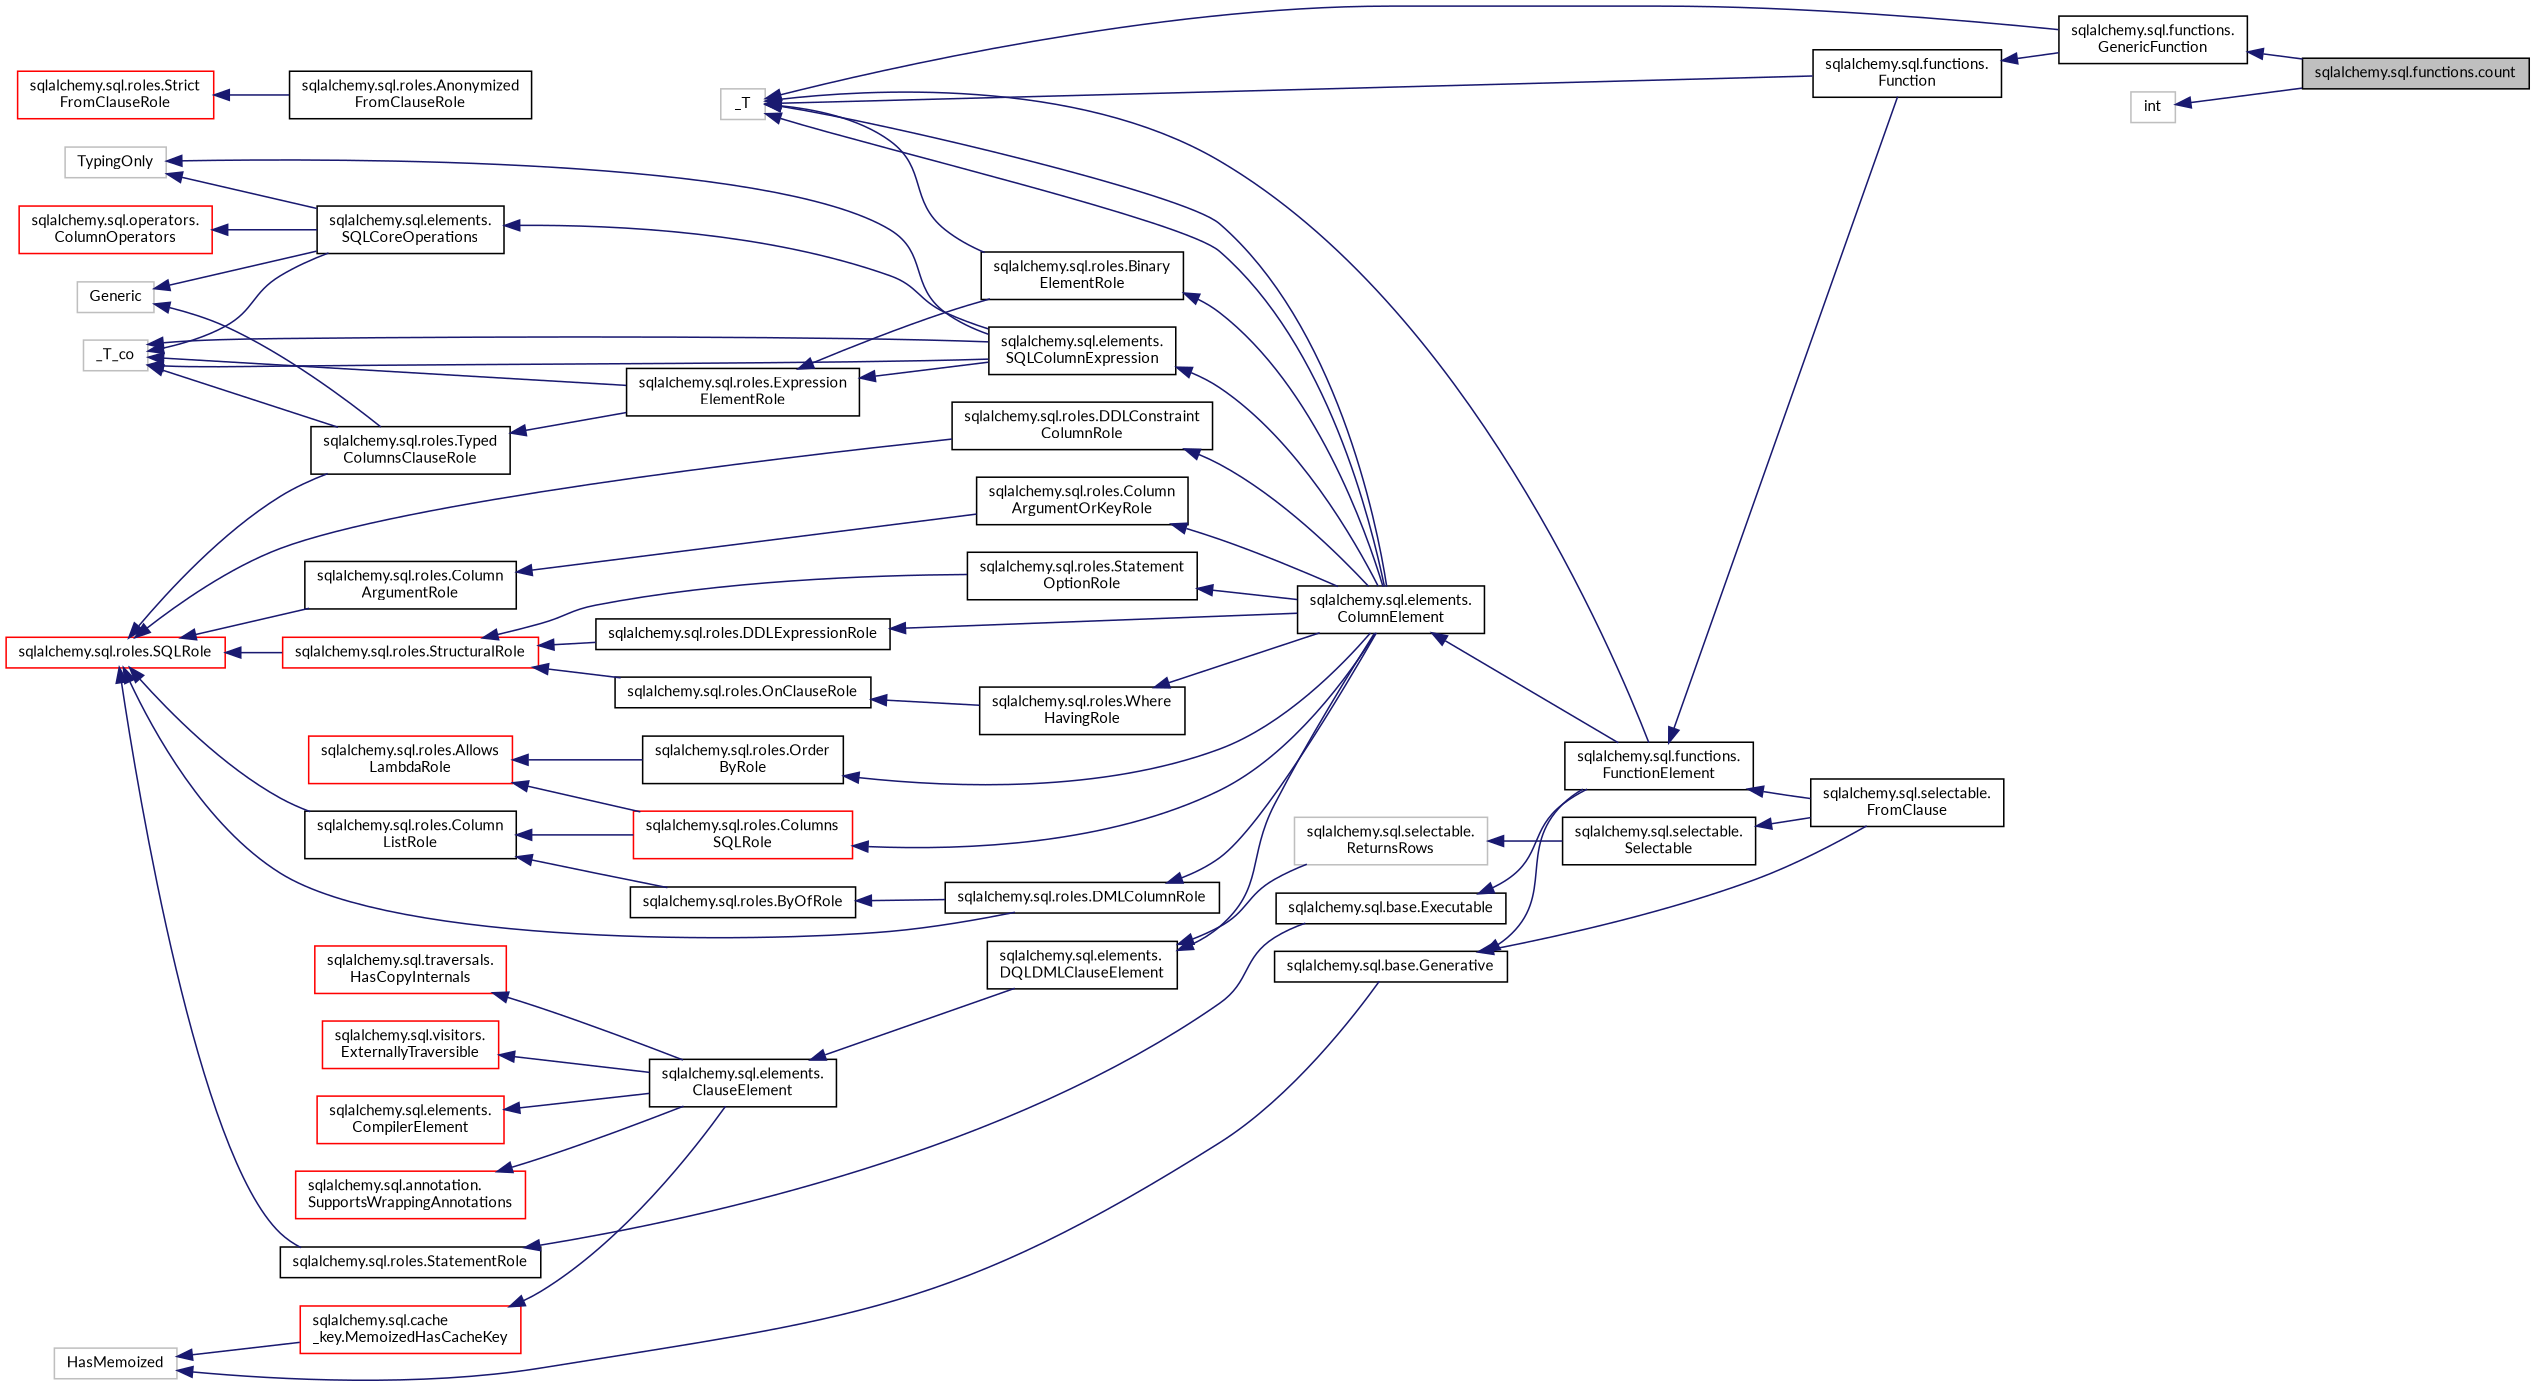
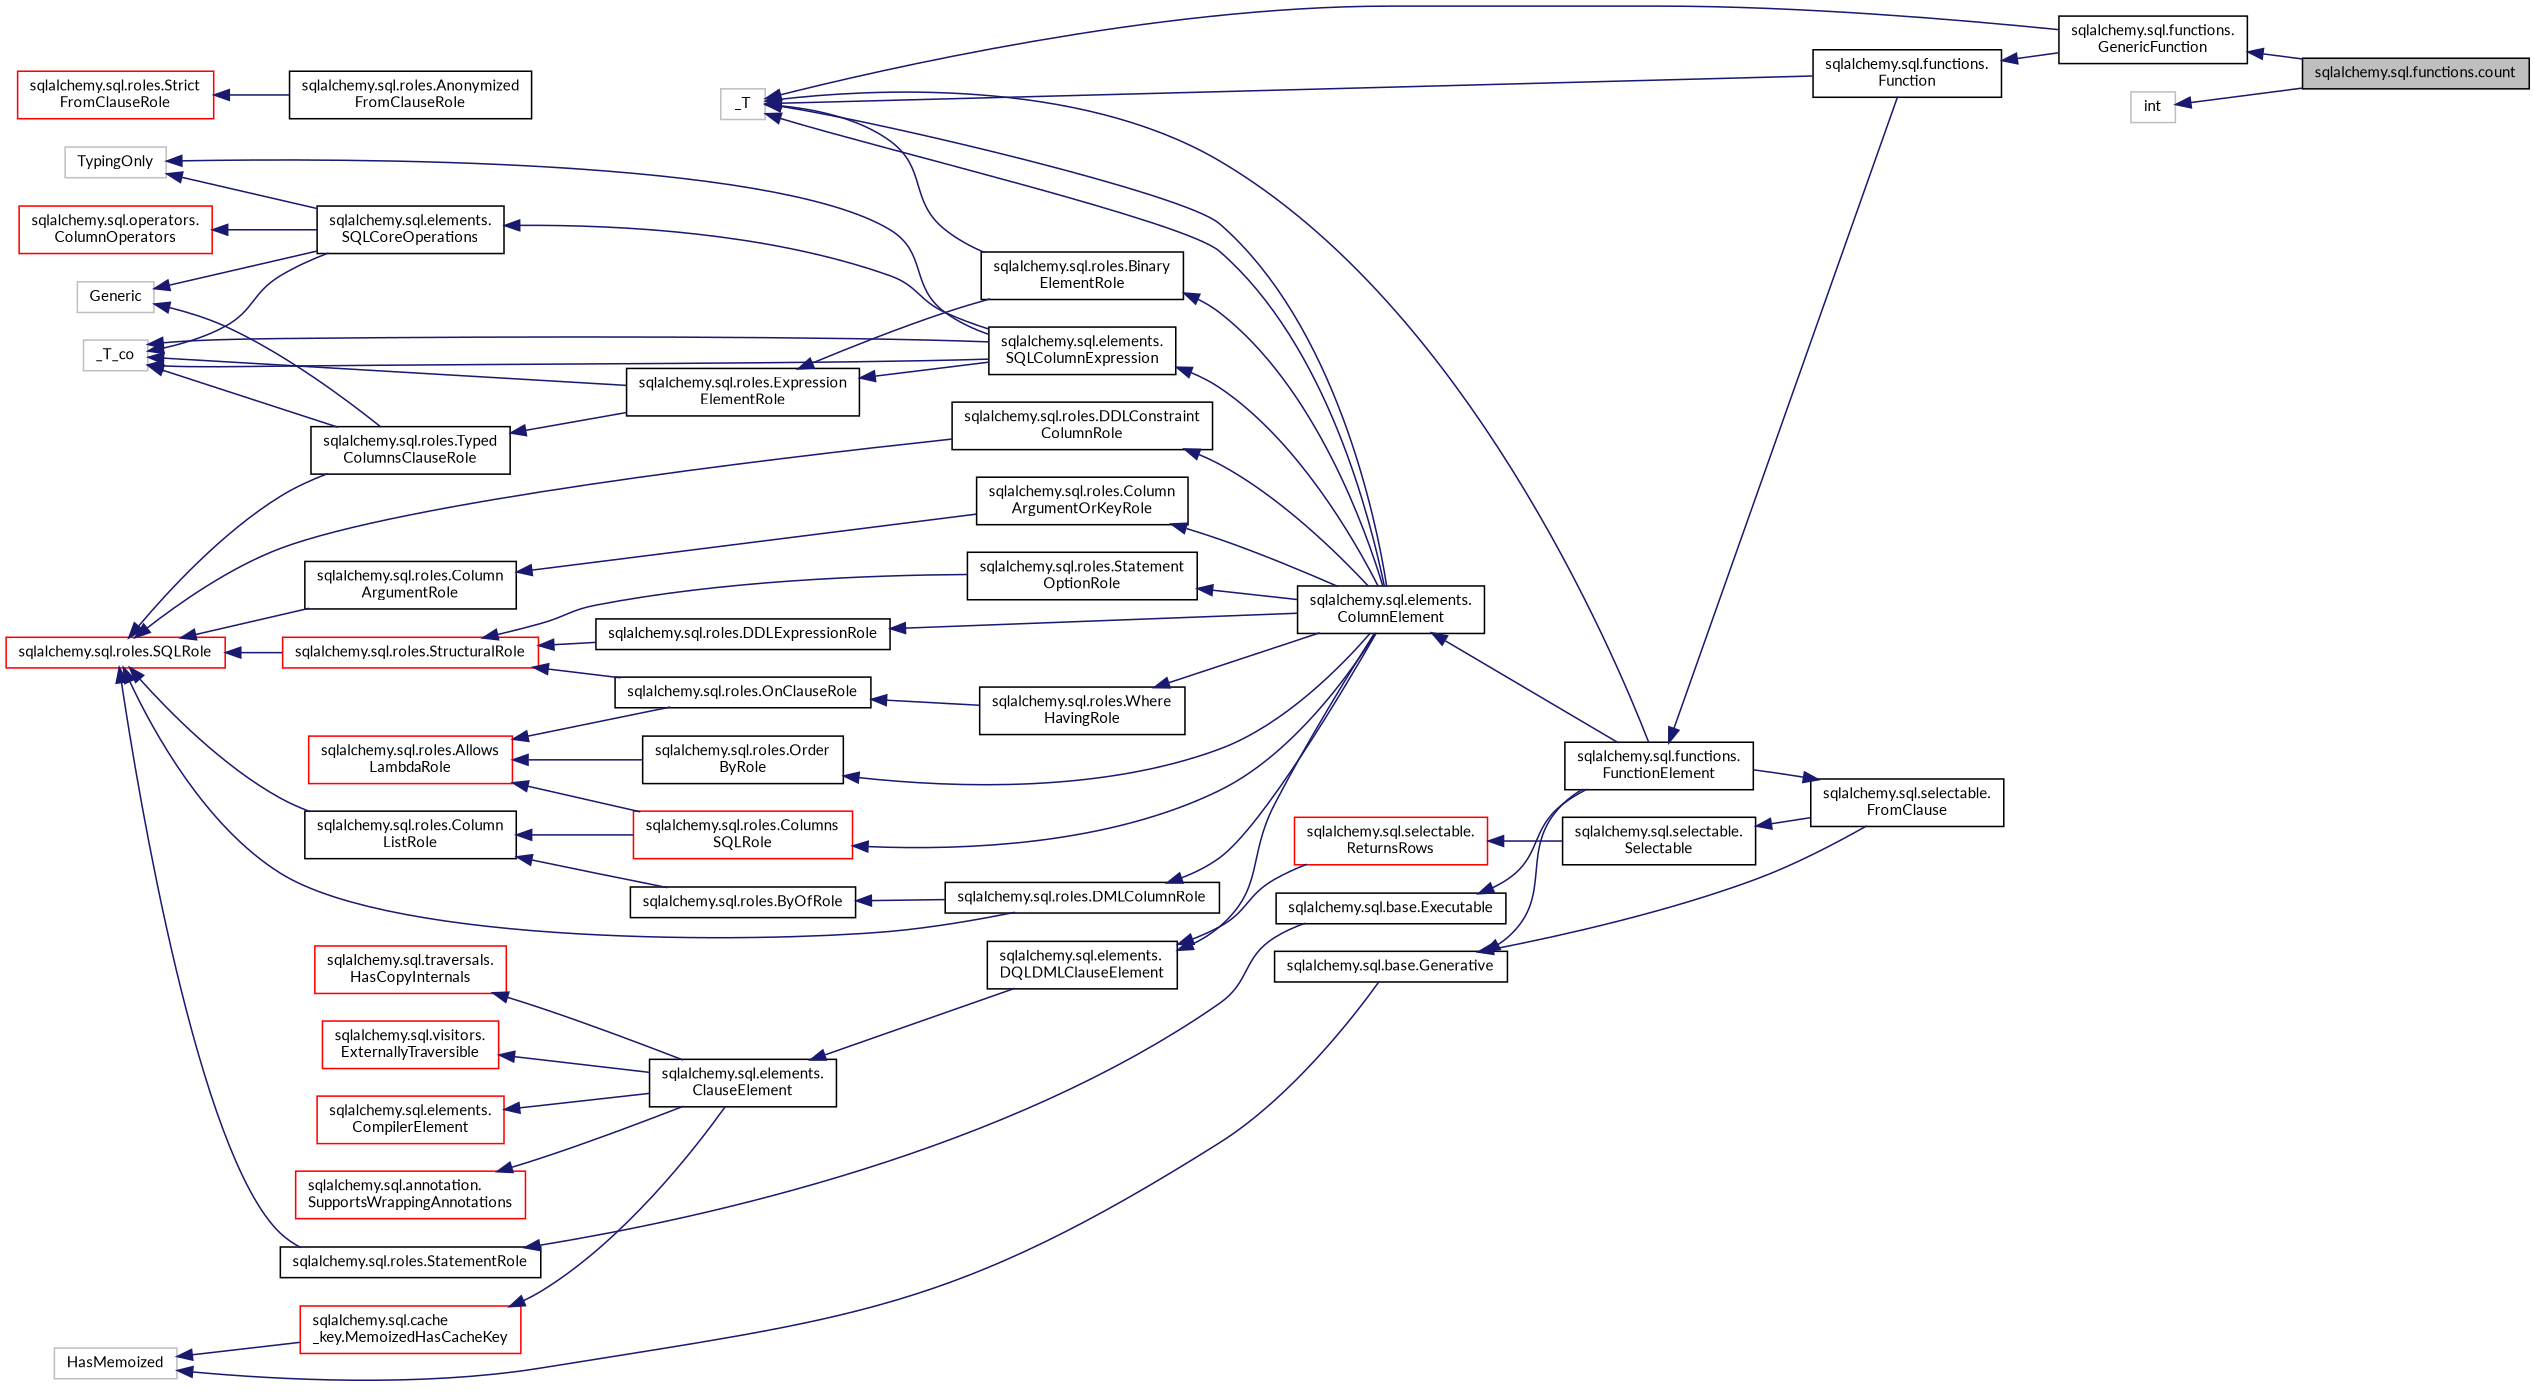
  digraph {
    fontname=Lato
    rankdir=LR
    node [color=black fillcolor=white fontname=Lato fontsize=10 shape=record style=filled]
    edge [color=midnightblue dir=back fontname=Lato fontsize=10 labelfontname=Helvetica labelfontsize=10 style=solid]
    n1 [fillcolor=grey75 fontcolor=black height=0.2 label="sqlalchemy.sql.functions.count" width=0.4]
    n2 [height=0.2 label="sqlalchemy.sql.functions.\lGenericFunction" width=0.4]
    n3 [height=0.2 label="sqlalchemy.sql.functions.\lFunction" width=0.4]
    n4 [height=0.2 label="sqlalchemy.sql.functions.\lFunctionElement" width=0.4]
    n5 [height=0.2 label="sqlalchemy.sql.base.Executable" width=0.4]
    n6 [height=0.2 label="sqlalchemy.sql.roles.StatementRole" width=0.4]
    n7 [color=red height=0.2 label="sqlalchemy.sql.roles.SQLRole" width=0.4]
    n8 [height=0.2 label="sqlalchemy.sql.roles.Column\lArgumentRole" width=0.4]
    n9 [color=red height=0.2 label="sqlalchemy.sql.roles.StructuralRole" width=0.4]
    n10 [height=0.2 label="sqlalchemy.sql.roles.Typed\lColumnsClauseRole" width=0.4]
    n11 [height=0.2 label="sqlalchemy.sql.roles.Column\lListRole" width=0.4]
    n12 [height=0.2 label="sqlalchemy.sql.roles.DMLColumnRole" width=0.4]
    n13 [height=0.2 label="sqlalchemy.sql.roles.DDLConstraint\lColumnRole" width=0.4]
    n14 [height=0.2 label="sqlalchemy.sql.roles.Column\lArgumentOrKeyRole" width=0.4]
    n15 [height=0.2 label="sqlalchemy.sql.roles.Statement\lOptionRole" width=0.4]
    n16 [height=0.2 label="sqlalchemy.sql.roles.OnClauseRole" width=0.4]
    n17 [height=0.2 label="sqlalchemy.sql.roles.DDLExpressionRole" width=0.4]
    n18 [height=0.2 label="sqlalchemy.sql.roles.Expression\lElementRole" width=0.4]
    n19 [color=red height=0.2 label="sqlalchemy.sql.roles.Columns\lSQLRole" width=0.4]
    n20 [height=0.2 label="sqlalchemy.sql.roles.ByOfRole" width=0.4]
    n21 [height=0.2 label="sqlalchemy.sql.elements.\lColumnElement" width=0.4]
    n22 [height=0.2 label="sqlalchemy.sql.roles.Where\lHavingRole" width=0.4]
    n23 [color=red height=0.2 label="sqlalchemy.sql.roles.Allows\lLambdaRole" width=0.4]
    n24 [height=0.2 label="sqlalchemy.sql.roles.Order\lByRole" width=0.4]
    n25 [height=0.2 label="sqlalchemy.sql.roles.Binary\lElementRole" width=0.4]
    n26 [height=0.2 label="sqlalchemy.sql.elements.\lSQLColumnExpression" width=0.4]
    n27 [color=grey75 height=0.2 label=Generic width=0.4]
    n28 [height=0.2 label="sqlalchemy.sql.elements.\lSQLCoreOperations" width=0.4]
    n29 [color=grey75 height=0.2 label=_T_co width=0.4]
    n30 [color=grey75 height=0.2 label=_T width=0.4]
    n31 [color=red height=0.2 label="sqlalchemy.sql.operators.\lColumnOperators" width=0.4]
    n32 [color=grey75 height=0.2 label=TypingOnly width=0.4]
    n33 [height=0.2 label="sqlalchemy.sql.elements.\lDQLDMLClauseElement" width=0.4]
-   n34 [color=grey75 height=0.2 label="sqlalchemy.sql.selectable.\lReturnsRows" width=0.4]
+   n34 [color=red height=0.2 label="sqlalchemy.sql.selectable.\lReturnsRows" width=0.4]
    n35 [height=0.2 label="sqlalchemy.sql.selectable.\lSelectable" width=0.4]
    n36 [height=0.2 label="sqlalchemy.sql.elements.\lClauseElement" width=0.4]
    n37 [color=red height=0.2 label="sqlalchemy.sql.annotation.\lSupportsWrappingAnnotations" width=0.4]
    n38 [color=red height=0.2 label="sqlalchemy.sql.cache\l_key.MemoizedHasCacheKey" width=0.4]
    n39 [color=grey75 height=0.2 label=HasMemoized width=0.4]
    n40 [height=0.2 label="sqlalchemy.sql.base.Generative" width=0.4]
    n41 [height=0.2 label="sqlalchemy.sql.selectable.\lFromClause" width=0.4]
    n42 [color=red height=0.2 label="sqlalchemy.sql.traversals.\lHasCopyInternals" width=0.4]
    n43 [color=red height=0.2 label="sqlalchemy.sql.visitors.\lExternallyTraversible" width=0.4]
    n44 [color=red height=0.2 label="sqlalchemy.sql.elements.\lCompilerElement" width=0.4]
    n45 [height=0.2 label="sqlalchemy.sql.roles.Anonymized\lFromClauseRole" width=0.4]
    n46 [color=red height=0.2 label="sqlalchemy.sql.roles.Strict\lFromClauseRole" width=0.4]
    n47 [color=grey75 height=0.2 label=int width=0.4]
    n2 -> n1
    n3 -> n2
    n4 -> n3
    n5 -> n4
    n6 -> n5
    n7 -> n6
    n7 -> n8
    n7 -> n9
    n7 -> n10
    n7 -> n11
    n7 -> n12
    n7 -> n13
    n8 -> n14
    n9 -> n15
    n9 -> n16
    n9 -> n17
    n10 -> n18
    n11 -> n19
    n11 -> n20
    n12 -> n21
    n13 -> n21
    n14 -> n21
    n15 -> n21
    n16 -> n22
    n17 -> n21
    n18 -> n25
    n18 -> n26
    n19 -> n21
    n20 -> n12
    n21 -> n4
    n22 -> n21
+   n23 -> n16
    n23 -> n19
    n23 -> n24
    n24 -> n21
    n25 -> n21
    n26 -> n21
    n27 -> n10
    n27 -> n28
    n28 -> n26
    n29 -> n10
    n29 -> n18
    n29 -> n26
    n29 -> n26
    n29 -> n28
    n30 -> n2
    n30 -> n3
    n30 -> n4
    n30 -> n21
    n30 -> n21
    n30 -> n25
    n31 -> n28
    n32 -> n26
    n32 -> n28
    n33 -> n21
    n33 -> n34
    n34 -> n35
    n35 -> n41
    n36 -> n33
    n37 -> n36
    n38 -> n36
    n39 -> n38
    n39 -> n40
    n40 -> n4
    n40 -> n41
-   n4 -> n41
+   n41 -> n4
    n42 -> n36
    n43 -> n36
    n44 -> n36
    n46 -> n45
    n47 -> n1
  }
